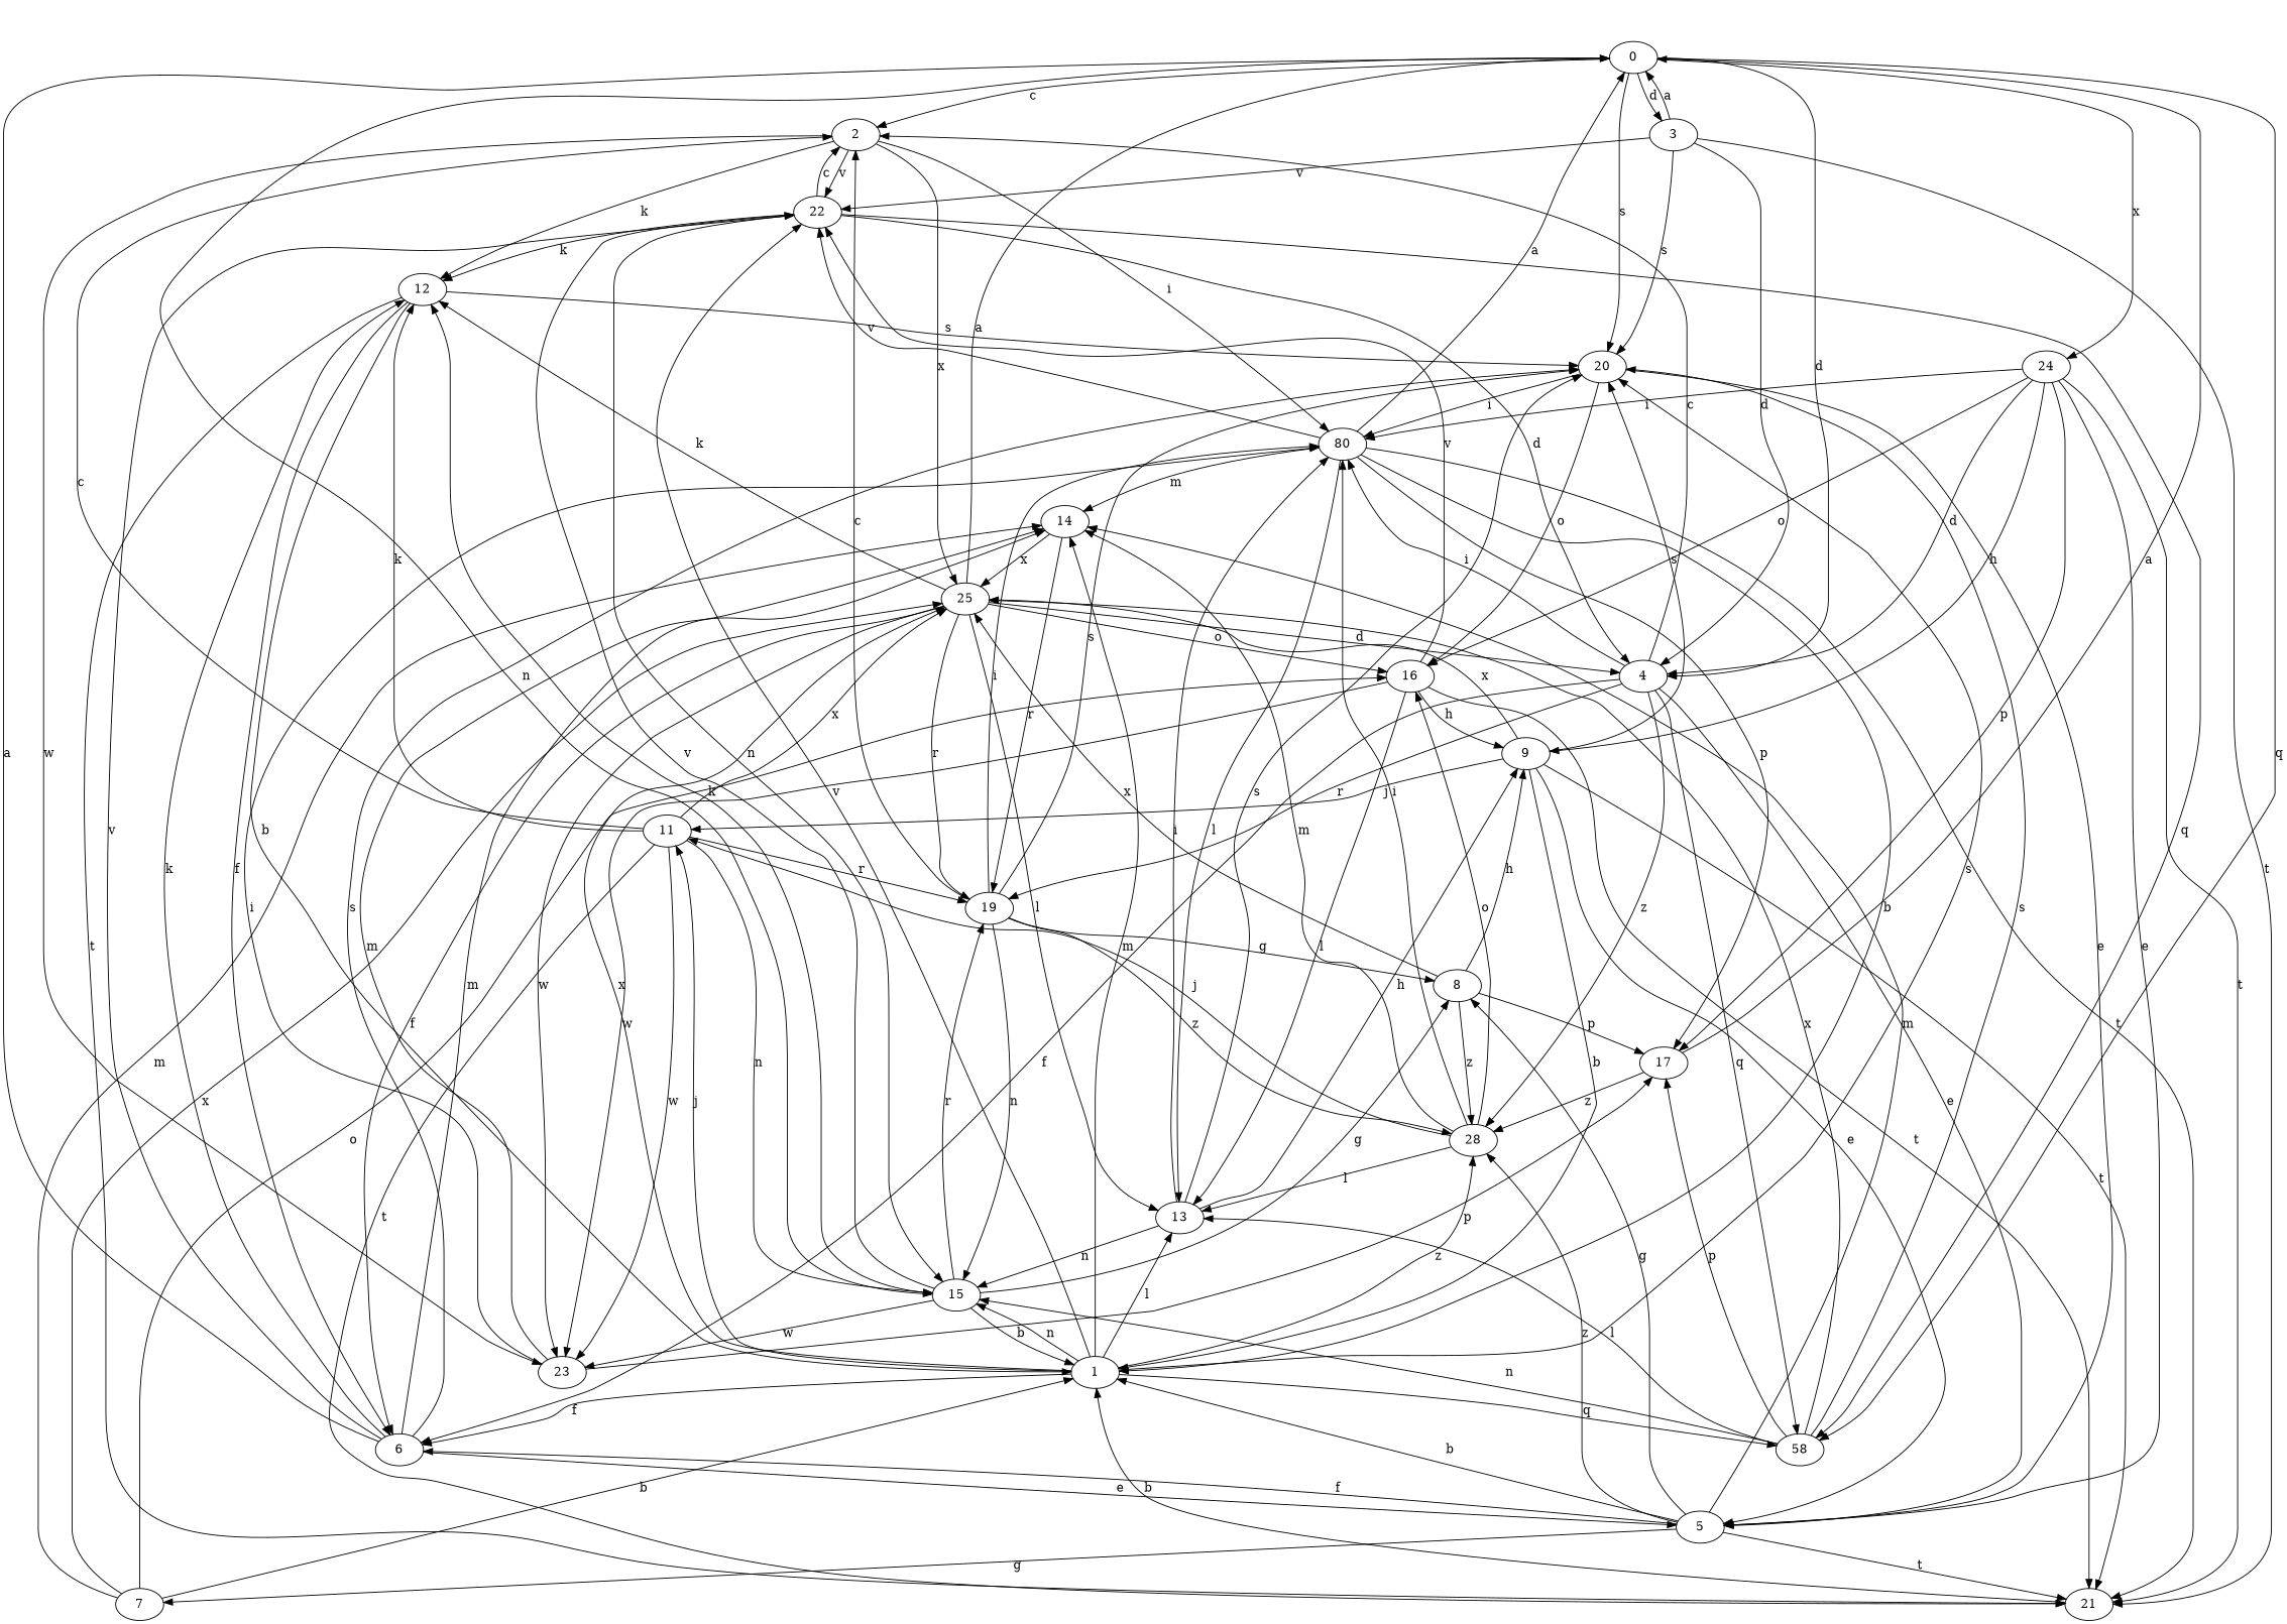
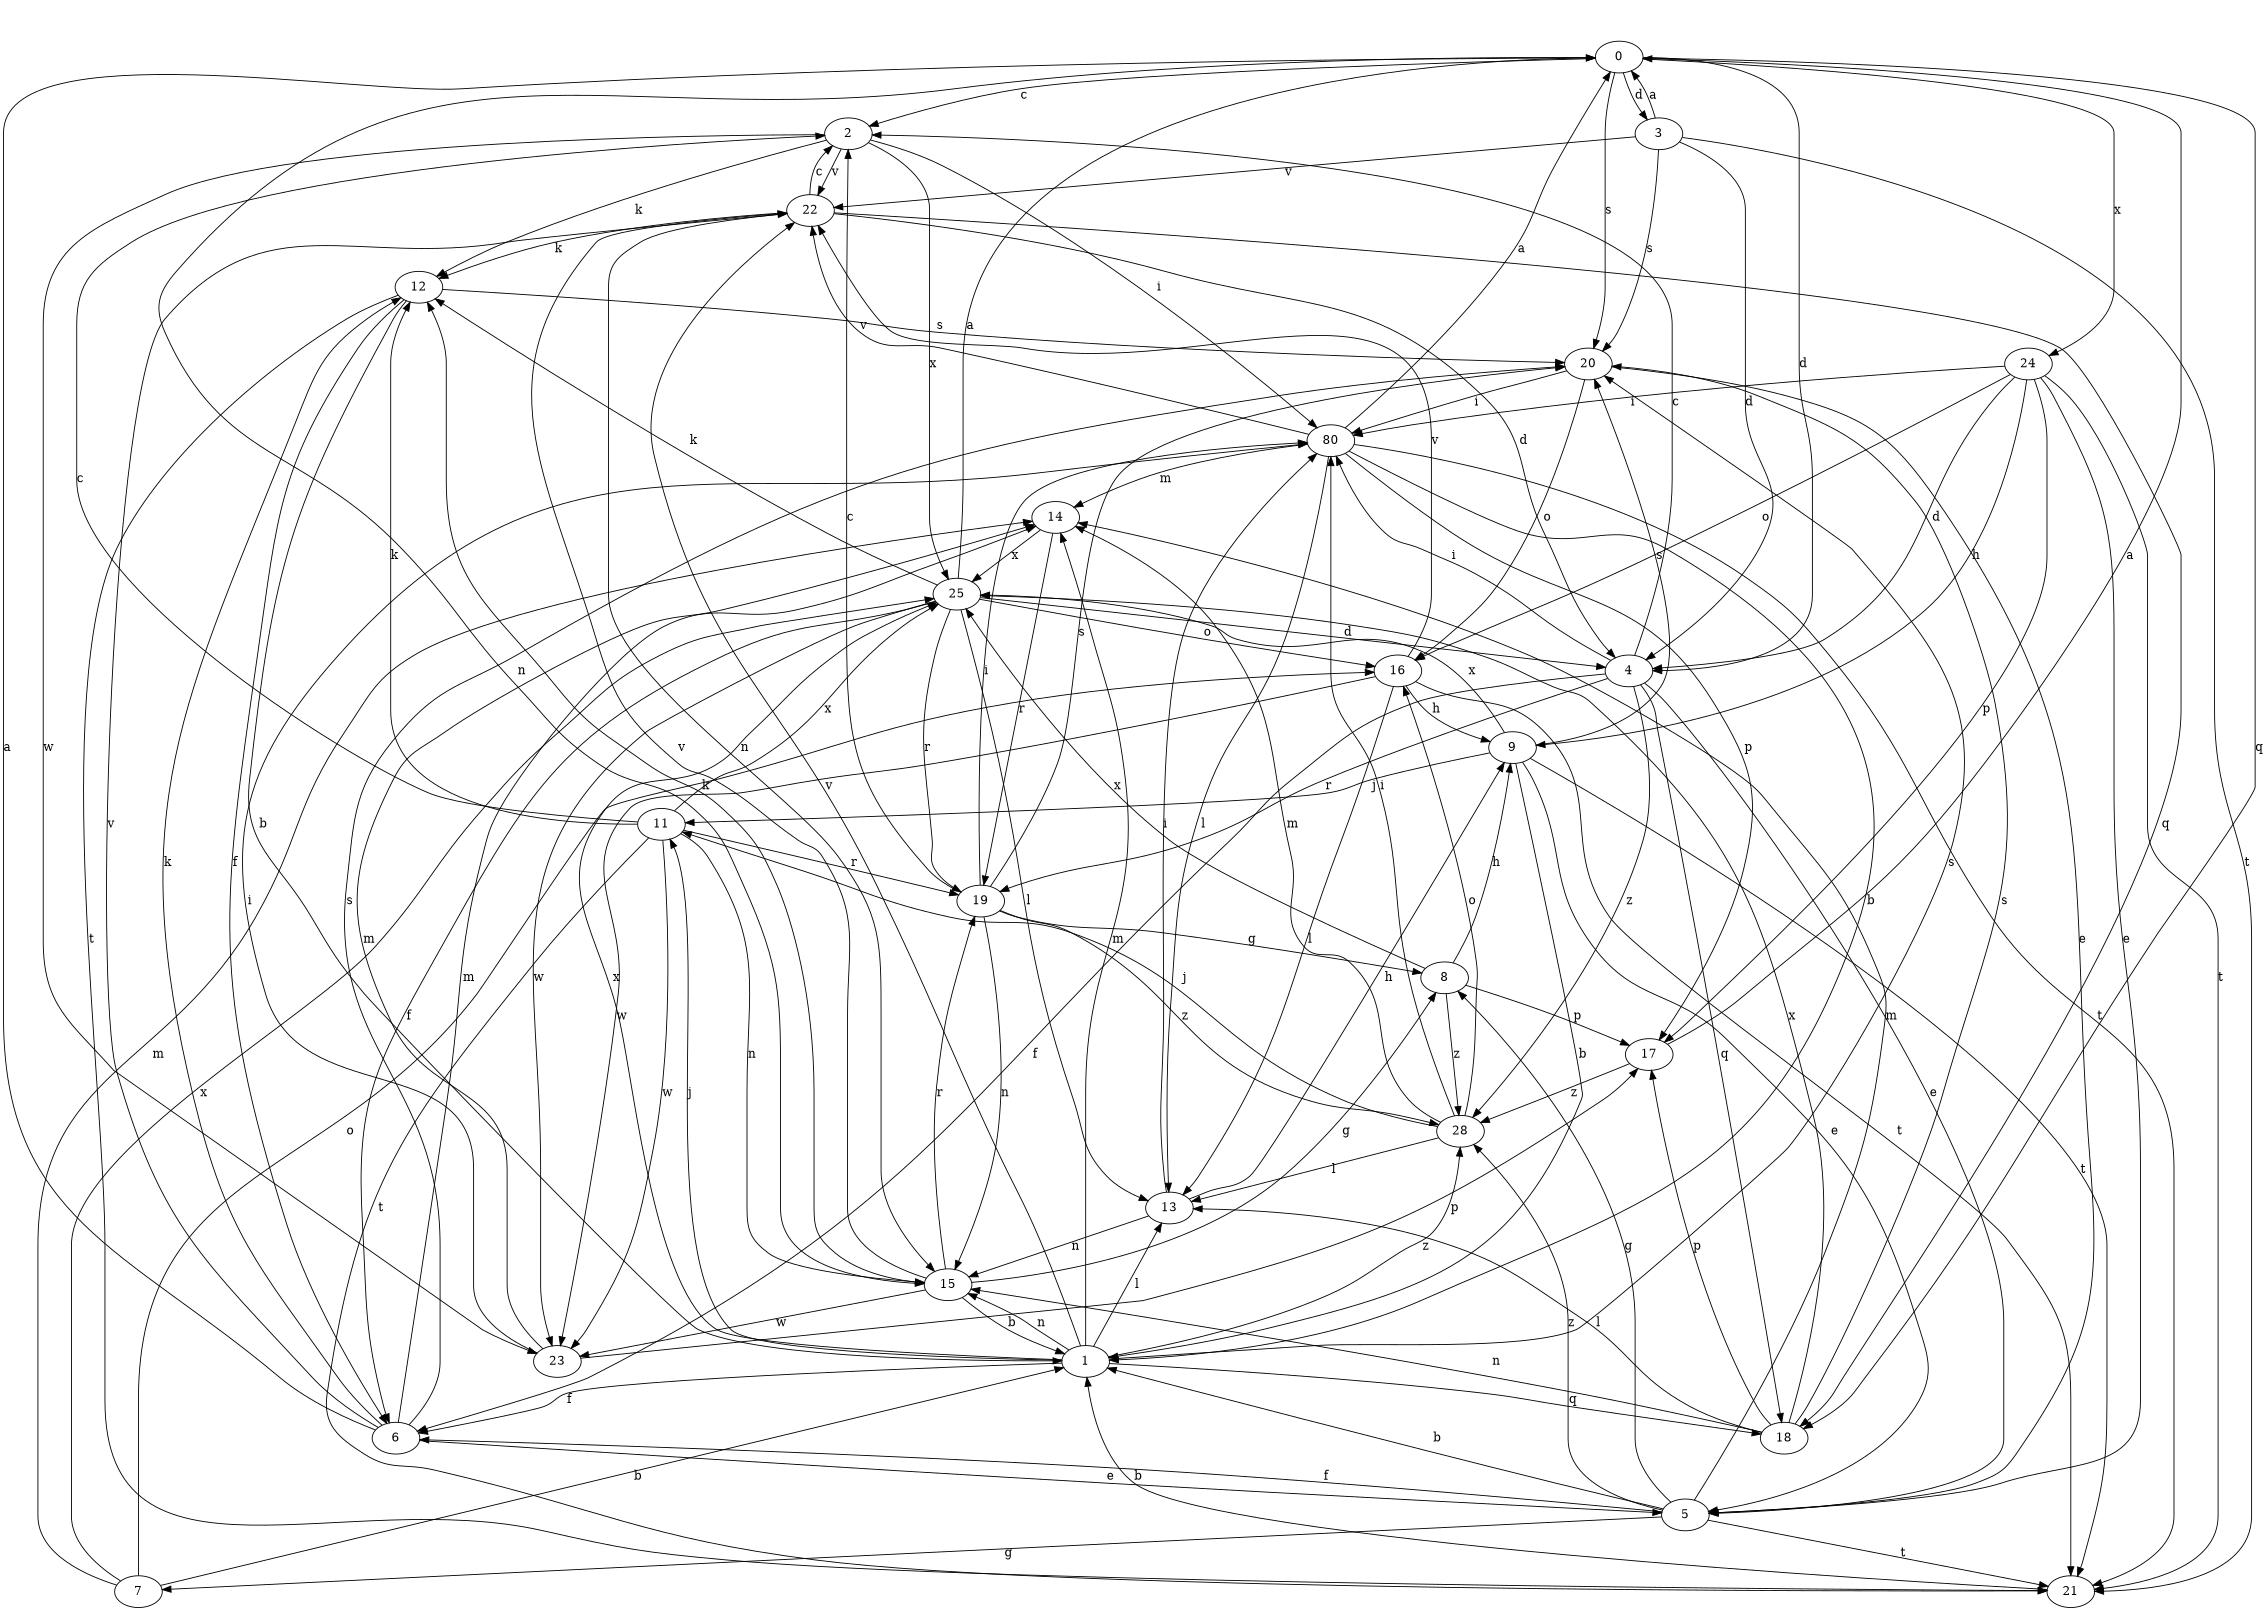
  strict digraph {
    0
    2
    3
    4
    15
-   18 [label=58]
+   18
    20
    24
    22
    25
    n11 [label=80]
    12
    23
    21
    6
    28
    5
    19
    1
    8
    13
    17
    16
    9
    11
    14
    7
    0 -> 2 [label=c]
    0 -> 3 [label=d]
    0 -> 4 [label=d]
    0 -> 15 [label=n]
    0 -> 18 [label=q]
    0 -> 20 [label=s]
    0 -> 24 [label=x]
    2 -> 22 [label=v]
    2 -> 25 [label=x]
    2 -> n11 [label=i]
    2 -> 12 [label=k]
    2 -> 23 [label=w]
    3 -> 0 [label=a]
    3 -> 4 [label=d]
    3 -> 20 [label=s]
    3 -> 22 [label=v]
    3 -> 21 [label=t]
    4 -> 2 [label=c]
    4 -> 18 [label=q]
    4 -> n11 [label=i]
    4 -> 6 [label=f]
    4 -> 28 [label=z]
    4 -> 5 [label=e]
    4 -> 19 [label=r]
    15 -> 22 [label=v]
    15 -> 12 [label=k]
    15 -> 23 [label=w]
    15 -> 19 [label=r]
    15 -> 1 [label=b]
    15 -> 8 [label=g]
    18 -> 15 [label=n]
    18 -> 20 [label=s]
    18 -> 25 [label=x]
    18 -> 13 [label=l]
    18 -> 17 [label=p]
    20 -> n11 [label=i]
    20 -> 5 [label=e]
    20 -> 16 [label=o]
    24 -> 4 [label=d]
    24 -> n11 [label=i]
    24 -> 21 [label=t]
    24 -> 5 [label=e]
    24 -> 17 [label=p]
    24 -> 16 [label=o]
    24 -> 9 [label=h]
    22 -> 2 [label=c]
    22 -> 4 [label=d]
    22 -> 15 [label=n]
    22 -> 18 [label=q]
    22 -> 12 [label=k]
    25 -> 0 [label=a]
    25 -> 4 [label=d]
    25 -> 12 [label=k]
    25 -> 23 [label=w]
    25 -> 6 [label=f]
    25 -> 19 [label=r]
    25 -> 13 [label=l]
    25 -> 16 [label=o]
    n11 -> 0 [label=a]
    n11 -> 22 [label=v]
    n11 -> 21 [label=t]
    n11 -> 1 [label=b]
    n11 -> 13 [label=l]
    n11 -> 17 [label=p]
    n11 -> 14 [label=m]
    12 -> 20 [label=s]
    12 -> 21 [label=t]
    12 -> 6 [label=f]
    12 -> 1 [label=b]
    23 -> n11 [label=i]
    23 -> 17 [label=p]
    23 -> 14 [label=m]
    21 -> 1 [label=b]
    6 -> 0 [label=a]
    6 -> 20 [label=s]
    6 -> 22 [label=v]
    6 -> 12 [label=k]
    6 -> 5 [label=e]
    6 -> 14 [label=m]
    28 -> n11 [label=i]
    28 -> 13 [label=l]
    28 -> 16 [label=o]
    28 -> 11 [label=j]
    28 -> 14 [label=m]
    5 -> 21 [label=t]
    5 -> 6 [label=f]
    5 -> 28 [label=z]
    5 -> 1 [label=b]
    5 -> 8 [label=g]
    5 -> 14 [label=m]
    5 -> 7 [label=g]
    19 -> 2 [label=c]
    19 -> 15 [label=n]
    19 -> 20 [label=s]
    19 -> n11 [label=i]
    19 -> 28 [label=z]
    19 -> 8 [label=g]
    1 -> 15 [label=n]
    1 -> 18 [label=q]
    1 -> 20 [label=s]
    1 -> 22 [label=v]
    1 -> 25 [label=x]
    1 -> 6 [label=f]
    1 -> 28 [label=z]
    1 -> 13 [label=l]
    1 -> 11 [label=j]
    1 -> 14 [label=m]
    8 -> 25 [label=x]
    8 -> 28 [label=z]
    8 -> 17 [label=p]
    8 -> 9 [label=h]
    13 -> 15 [label=n]
-   13 -> 20 [label=s]
    13 -> n11 [label=i]
    13 -> 9 [label=h]
    17 -> 0 [label=a]
    17 -> 28 [label=z]
    16 -> 22 [label=v]
    16 -> 23 [label=w]
    16 -> 21 [label=t]
    16 -> 13 [label=l]
    16 -> 9 [label=h]
    9 -> 20 [label=s]
    9 -> 25 [label=x]
    9 -> 21 [label=t]
    9 -> 5 [label=e]
    9 -> 1 [label=b]
    9 -> 11 [label=j]
    11 -> 2 [label=c]
    11 -> 15 [label=n]
    11 -> 25 [label=x]
    11 -> 12 [label=k]
    11 -> 23 [label=w]
    11 -> 21 [label=t]
    11 -> 19 [label=r]
    14 -> 25 [label=x]
    14 -> 19 [label=r]
    7 -> 25 [label=x]
    7 -> 1 [label=b]
    7 -> 16 [label=o]
    7 -> 14 [label=m]
  }
